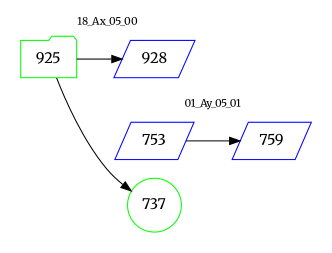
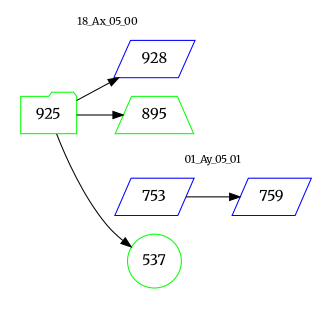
  digraph {
    fontname=Merriweather
    rankdir=LR
    node [color=green fontname=Merriweather shape=parallelogram]
    edge [color=black fontname=Merriweather]
    n1 [label=925 shape=folder]
+   n2 [label=895 shape=trapezium]
    n3 [color=blue label=928]
    n4 [color=blue label=753]
-   n5 [label=737 shape=circle]
+   n5 [label=537 shape=circle]
    n6 [color=blue label=759]
    subgraph cluster_1 {
      color=white
      fontsize=10
      label="18_Ax_05_00"
      n1
+     n2
      n3
    }
    subgraph cluster_2 {
      color=white
      fontsize=10
      label="01_Ay_05_01"
      n4
      n5
      n6
    }
+   n1 -> n2
    n1 -> n3
    n1 -> n5
    n4 -> n6
  }
